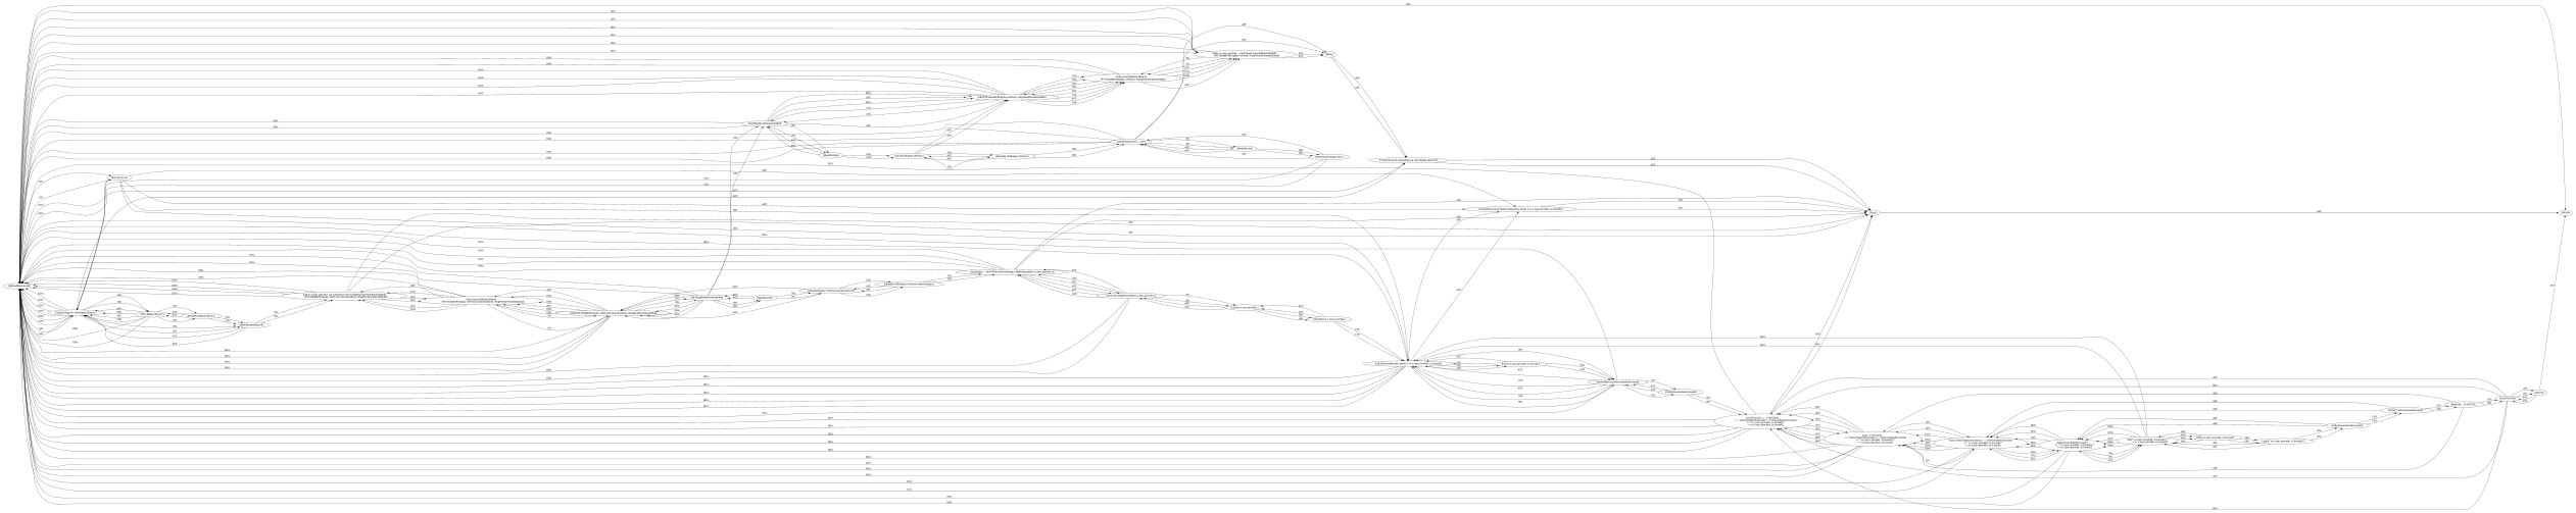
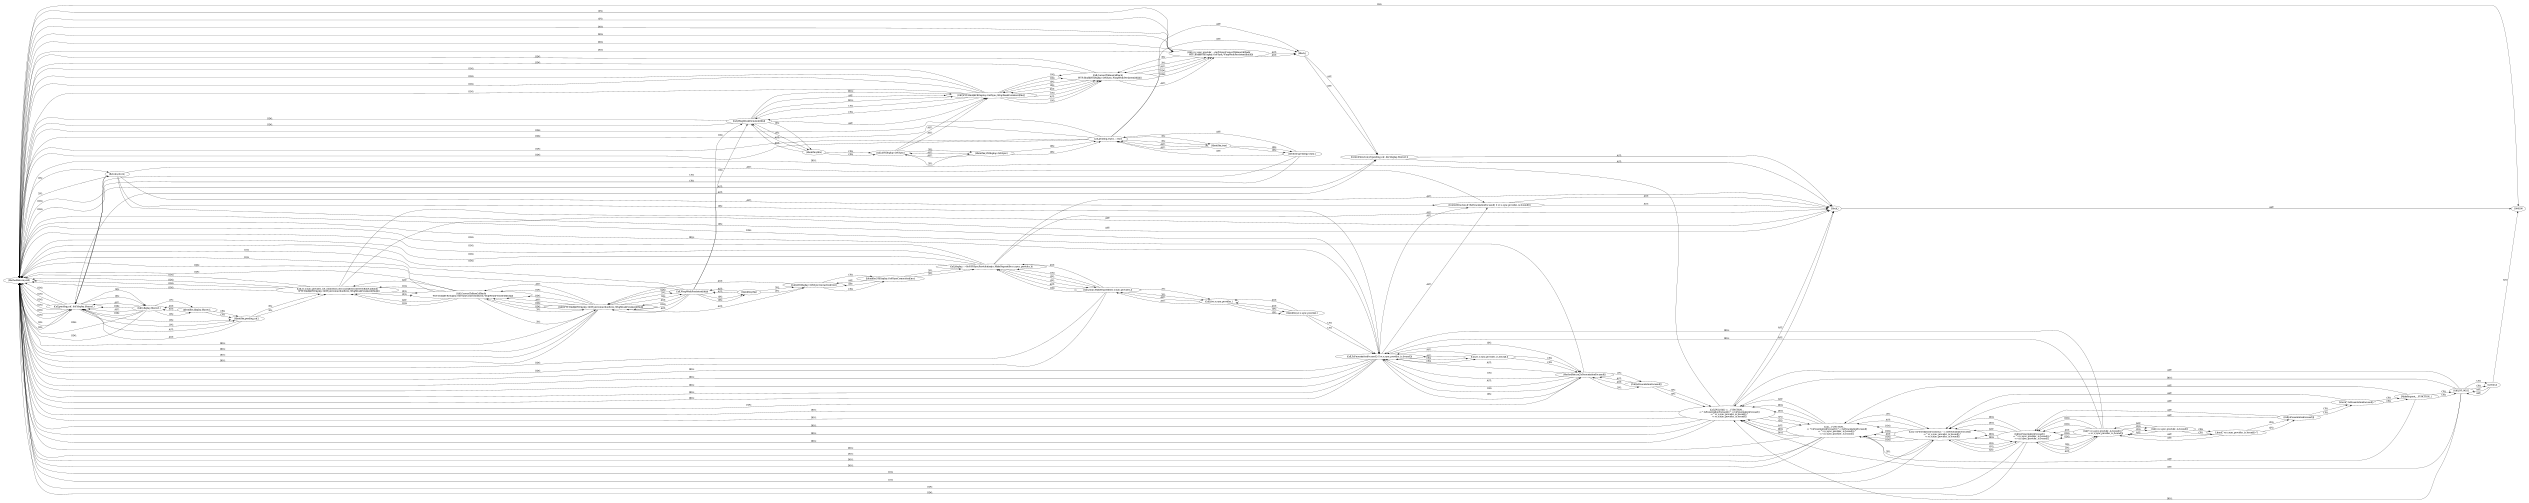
  digraph {
    fontname=Merriweather
    rankdir=LR
    node [fontname=Merriweather]
    edge [fontname=Merriweather]
    n1 [label="(MethodReturn,void)"]
    n2 [label="(Call,pending_raf_ && !display_blurred_)"]
    n3 [label="(Call,vr_v_sync_provider_->GetVSync(ConvertToBaseCallback(\n         WTF::Bind(&VRDisplay::OnVSync, WrapWeakPersistent(this)))))"]
    n4 [label="(Return,return;)"]
    1000100
    n6 [label="(ControlStructure,if (pending_raf_ && !display_blurred_))"]
    n7 [label="(Call,!display_blurred_)"]
    n8 [label="(Identifier,pending_raf_)"]
    n9 [label="(Block,)"]
    n10 [label="(Call,ConvertToBaseCallback(\n         WTF::Bind(&VRDisplay::OnVSync, WrapWeakPersistent(this))))"]
    n11 [label="(Call,!IsPresentationFocused() || vr_v_sync_provider_.is_bound())"]
    n12 [label="(ControlStructure,if (!IsPresentationFocused() || vr_v_sync_provider_.is_bound()))"]
    n13 [label="(Block,)"]
    n14 [label="(Call,&VRDisplay::OnVSyncConnectionError)"]
    n15 [label="(Identifier,VRDisplay::OnVSyncConnectionError)"]
    n16 [label="(Call,WTF::Bind(&VRDisplay::OnVSyncConnectionError, WrapWeakPersistent(this)))"]
    n17 [label="(Call,display_->GetVRVSyncProvider(mojo::MakeRequest(&vr_v_sync_provider_)))"]
    n18 [label="(Call,WrapWeakPersistent(this))"]
    n19 [label="(Call,ConvertToBaseCallback(\n       WTF::Bind(&VRDisplay::OnVSyncConnectionError, WrapWeakPersistent(this))))"]
    n20 [label="(Call,mojo::MakeRequest(&vr_v_sync_provider_))"]
    n21 [label="(Identifier,this)"]
    n22 [label="(Call,WrapWeakPersistent(this))"]
    n23 [label="(Call,WTF::Bind(&VRDisplay::OnVSync, WrapWeakPersistent(this)))"]
    n24 [label="(Identifier,this)"]
    n25 [label="(Call,vr_v_sync_provider_.set_connection_error_handler(ConvertToBaseCallback(\n       WTF::Bind(&VRDisplay::OnVSyncConnectionError, WrapWeakPersistent(this)))))"]
    n26 [label="(Identifier,display_blurred_)"]
    n27 [label="(Identifier,true)"]
    n28 [label="(Call,pending_vsync_ = true)"]
    n29 [label="(Identifier,pending_vsync_)"]
    n30 [label="(Call,&VRDisplay::OnVSync)"]
    n31 [label="(Identifier,VRDisplay::OnVSync)"]
    n32 [label="(Call,__FUNCTION__\n           << \": IsPresentationFocused()=\" << IsPresentationFocused()\n           << \" vr_v_sync_provider_.is_bound()=\"\n           << vr_v_sync_provider_.is_bound())"]
    n33 [label="(Call,DVLOG(1) << __FUNCTION__\n           << \": IsPresentationFocused()=\" << IsPresentationFocused()\n           << \" vr_v_sync_provider_.is_bound()=\"\n           << vr_v_sync_provider_.is_bound())"]
    n34 [label="(Call,\": IsPresentationFocused()=\" << IsPresentationFocused()\n           << \" vr_v_sync_provider_.is_bound()=\"\n           << vr_v_sync_provider_.is_bound())"]
    n35 [label="(Call,IsPresentationFocused()\n           << \" vr_v_sync_provider_.is_bound()=\"\n           << vr_v_sync_provider_.is_bound())"]
-   n36 [label="(Identifier,__FUNCTION__)"]
+   n36 [label="(MakeRequest,__FUNCTION__)"]
    n37 [label="(Call,DVLOG(1))"]
    n38 [label="(Literal,1)"]
    n39 [label="(Call,\" vr_v_sync_provider_.is_bound()=\"\n           << vr_v_sync_provider_.is_bound())"]
    n40 [label="(Literal,\": IsPresentationFocused()=\")"]
    n41 [label="(Call,vr_v_sync_provider_.is_bound())"]
    n42 [label="(Call,IsPresentationFocused())"]
    n43 [label="(Literal,\" vr_v_sync_provider_.is_bound()=\")"]
    n44 [label="(Call,vr_v_sync_provider_.is_bound())"]
    n45 [label="(MethodReturn,!IsPresentationFocused())"]
    n46 [label="(Call,IsPresentationFocused())"]
    n47 [label="(Call,&vr_v_sync_provider_)"]
    n48 [label="(Identifier,vr_v_sync_provider_)"]
    n1 -> n2 [label="CFG: "]
    n1 -> n2 [label="CFG: "]
    n1 -> n3 [label="CFG: "]
    n1 -> n3 [label="CFG: "]
    n1 -> n4 [label="CFG: "]
    n1 -> n4 [label="CFG: "]
    n1 -> 1000100 [label="DDG: "]
    n2 -> n1 [label="DDG: "]
    n2 -> n1 [label="DDG: "]
    n2 -> n1 [label="DDG: "]
    n2 -> n1 [label="DDG: "]
    n2 -> n1 [label="DDG: "]
    n2 -> n1 [label="DDG: "]
    n2 -> n6 [label="AST: "]
    n2 -> n6 [label="AST: "]
    n2 -> n7 [label="CFG: "]
    n2 -> n7 [label="CFG: "]
    n2 -> n8 [label="CFG: "]
    n2 -> n8 [label="CFG: "]
    n3 -> n1 [label="DDG: "]
    n3 -> n1 [label="DDG: "]
    n3 -> n1 [label="DDG: "]
    n3 -> n1 [label="DDG: "]
    n3 -> n9 [label="AST: "]
    n3 -> n9 [label="AST: "]
    n3 -> n10 [label="CFG: "]
    n3 -> n10 [label="CFG: "]
    n4 -> n1 [label="DDG: "]
    n4 -> n1 [label="DDG: "]
    n4 -> n11 [label="CFG: "]
    n4 -> n11 [label="CFG: "]
    n4 -> n12 [label="AST: "]
    n4 -> n12 [label="AST: "]
    n6 -> n13 [label="AST: "]
    n6 -> n13 [label="AST: "]
    n7 -> n1 [label="DDG: "]
    n7 -> n1 [label="DDG: "]
    n7 -> n2 [label="AST: "]
    n7 -> n2 [label="DDG: "]
    n7 -> n2 [label="AST: "]
    n7 -> n2 [label="DDG: "]
    n7 -> n26 [label="CFG: "]
    n7 -> n26 [label="CFG: "]
    n8 -> n2 [label="AST: "]
    n8 -> n2 [label="AST: "]
    n8 -> n25 [label="CFG: "]
    n8 -> n25 [label="CFG: "]
    n9 -> n6 [label="AST: "]
    n9 -> n6 [label="AST: "]
    n10 -> n1 [label="DDG: "]
    n10 -> n1 [label="DDG: "]
    n10 -> n3 [label="AST: "]
    n10 -> n3 [label="DDG: "]
    n10 -> n3 [label="AST: "]
    n10 -> n3 [label="DDG: "]
    n10 -> n23 [label="CFG: "]
    n10 -> n23 [label="CFG: "]
    n11 -> n1 [label="DDG: "]
    n11 -> n1 [label="DDG: "]
    n11 -> n1 [label="DDG: "]
    n11 -> n1 [label="DDG: "]
    n11 -> n1 [label="DDG: "]
    n11 -> n1 [label="DDG: "]
    n11 -> n12 [label="AST: "]
    n11 -> n12 [label="AST: "]
    n11 -> n44 [label="CFG: "]
    n11 -> n44 [label="CFG: "]
    n11 -> n45 [label="CFG: "]
    n11 -> n45 [label="CFG: "]
    n12 -> n13 [label="AST: "]
    n12 -> n13 [label="AST: "]
    n13 -> 1000100 [label="AST: "]
    n14 -> n15 [label="CFG: "]
    n14 -> n15 [label="CFG: "]
    n14 -> n16 [label="AST: "]
    n14 -> n16 [label="AST: "]
    n15 -> n14 [label="AST: "]
    n15 -> n14 [label="AST: "]
    n15 -> n17 [label="CFG: "]
    n15 -> n17 [label="CFG: "]
    n16 -> n1 [label="DDG: "]
    n16 -> n1 [label="DDG: "]
    n16 -> n1 [label="DDG: "]
    n16 -> n1 [label="DDG: "]
    n16 -> n18 [label="CFG: "]
    n16 -> n18 [label="CFG: "]
    n16 -> n19 [label="AST: "]
    n16 -> n19 [label="DDG: "]
    n16 -> n19 [label="DDG: "]
    n16 -> n19 [label="AST: "]
    n16 -> n19 [label="DDG: "]
    n16 -> n19 [label="DDG: "]
    n17 -> n1 [label="DDG: "]
    n17 -> n1 [label="DDG: "]
    n17 -> n1 [label="DDG: "]
    n17 -> n1 [label="DDG: "]
    n17 -> n13 [label="AST: "]
    n17 -> n13 [label="AST: "]
    n17 -> n20 [label="CFG: "]
    n17 -> n20 [label="CFG: "]
    n18 -> n1 [label="DDG: "]
    n18 -> n1 [label="DDG: "]
    n18 -> n16 [label="AST: "]
    n18 -> n16 [label="DDG: "]
    n18 -> n16 [label="AST: "]
    n18 -> n16 [label="DDG: "]
    n18 -> n21 [label="CFG: "]
    n18 -> n21 [label="CFG: "]
    n18 -> n22 [label="DDG: "]
    n18 -> n22 [label="DDG: "]
    n19 -> n1 [label="DDG: "]
    n19 -> n1 [label="DDG: "]
    n19 -> n16 [label="CFG: "]
    n19 -> n16 [label="CFG: "]
    n19 -> n25 [label="AST: "]
    n19 -> n25 [label="DDG: "]
    n19 -> n25 [label="AST: "]
    n19 -> n25 [label="DDG: "]
    n20 -> n1 [label="DDG: "]
    n20 -> n1 [label="DDG: "]
    n20 -> n17 [label="AST: "]
    n20 -> n17 [label="DDG: "]
    n20 -> n17 [label="AST: "]
    n20 -> n17 [label="DDG: "]
    n20 -> n47 [label="CFG: "]
    n20 -> n47 [label="CFG: "]
    n21 -> n14 [label="CFG: "]
    n21 -> n14 [label="CFG: "]
    n21 -> n18 [label="AST: "]
    n21 -> n18 [label="AST: "]
    n22 -> n1 [label="DDG: "]
    n22 -> n1 [label="DDG: "]
    n22 -> n23 [label="AST: "]
    n22 -> n23 [label="DDG: "]
    n22 -> n23 [label="AST: "]
    n22 -> n23 [label="DDG: "]
    n22 -> n24 [label="CFG: "]
    n22 -> n24 [label="CFG: "]
    n23 -> n1 [label="DDG: "]
    n23 -> n1 [label="DDG: "]
    n23 -> n1 [label="DDG: "]
    n23 -> n1 [label="DDG: "]
    n23 -> n10 [label="AST: "]
    n23 -> n10 [label="DDG: "]
    n23 -> n10 [label="DDG: "]
    n23 -> n10 [label="AST: "]
    n23 -> n10 [label="DDG: "]
    n23 -> n10 [label="DDG: "]
    n23 -> n22 [label="CFG: "]
    n23 -> n22 [label="CFG: "]
    n24 -> n22 [label="AST: "]
    n24 -> n22 [label="AST: "]
    n24 -> n30 [label="CFG: "]
    n24 -> n30 [label="CFG: "]
    n25 -> n1 [label="DDG: "]
    n25 -> n1 [label="DDG: "]
    n25 -> n1 [label="DDG: "]
    n25 -> n1 [label="DDG: "]
    n25 -> n13 [label="AST: "]
    n25 -> n13 [label="AST: "]
    n25 -> n19 [label="CFG: "]
    n25 -> n19 [label="CFG: "]
    n26 -> n7 [label="AST: "]
    n26 -> n7 [label="AST: "]
    n26 -> n8 [label="CFG: "]
    n26 -> n8 [label="CFG: "]
    n27 -> n28 [label="AST: "]
    n27 -> n28 [label="AST: "]
    n27 -> n29 [label="CFG: "]
    n27 -> n29 [label="CFG: "]
    n28 -> n1 [label="DDG: "]
    n28 -> n1 [label="DDG: "]
    n28 -> n1 [label="DDG: "]
    n28 -> n1 [label="DDG: "]
    n28 -> n9 [label="AST: "]
    n28 -> n9 [label="AST: "]
    n28 -> n27 [label="CFG: "]
    n28 -> n27 [label="CFG: "]
    n29 -> n2 [label="CFG: "]
    n29 -> n2 [label="CFG: "]
    n29 -> n28 [label="AST: "]
    n29 -> n28 [label="AST: "]
    n30 -> n23 [label="AST: "]
    n30 -> n23 [label="AST: "]
    n30 -> n31 [label="CFG: "]
    n30 -> n31 [label="CFG: "]
    n31 -> n28 [label="CFG: "]
    n31 -> n28 [label="CFG: "]
    n31 -> n30 [label="AST: "]
    n31 -> n30 [label="AST: "]
    n32 -> n1 [label="DDG: "]
    n32 -> n1 [label="DDG: "]
    n32 -> n1 [label="DDG: "]
    n32 -> n1 [label="DDG: "]
    n32 -> n33 [label="AST: "]
    n32 -> n33 [label="DDG: "]
    n32 -> n33 [label="DDG: "]
    n32 -> n33 [label="AST: "]
    n32 -> n33 [label="DDG: "]
    n32 -> n33 [label="DDG: "]
    n32 -> n34 [label="CFG: "]
    n32 -> n34 [label="CFG: "]
    n33 -> n1 [label="DDG: "]
    n33 -> n1 [label="DDG: "]
    n33 -> n1 [label="DDG: "]
    n33 -> n1 [label="DDG: "]
    n33 -> n1 [label="DDG: "]
    n33 -> n1 [label="DDG: "]
    n33 -> n13 [label="AST: "]
    n33 -> n13 [label="AST: "]
    n33 -> n32 [label="CFG: "]
    n33 -> n32 [label="CFG: "]
    n34 -> n1 [label="DDG: "]
    n34 -> n1 [label="DDG: "]
    n34 -> n32 [label="AST: "]
    n34 -> n32 [label="DDG: "]
    n34 -> n32 [label="DDG: "]
    n34 -> n32 [label="AST: "]
    n34 -> n32 [label="DDG: "]
    n34 -> n32 [label="DDG: "]
    n34 -> n35 [label="CFG: "]
    n34 -> n35 [label="CFG: "]
    n35 -> n1 [label="DDG: "]
    n35 -> n1 [label="DDG: "]
    n35 -> n34 [label="AST: "]
    n35 -> n34 [label="DDG: "]
    n35 -> n34 [label="DDG: "]
    n35 -> n34 [label="AST: "]
    n35 -> n34 [label="DDG: "]
    n35 -> n34 [label="DDG: "]
    n35 -> n39 [label="CFG: "]
    n35 -> n39 [label="CFG: "]
    n36 -> n32 [label="AST: "]
    n36 -> n32 [label="AST: "]
    n36 -> n37 [label="CFG: "]
    n36 -> n37 [label="CFG: "]
    n37 -> n33 [label="AST: "]
    n37 -> n33 [label="DDG: "]
    n37 -> n33 [label="AST: "]
    n37 -> n33 [label="DDG: "]
    n37 -> n38 [label="CFG: "]
    n37 -> n38 [label="CFG: "]
    n38 -> 1000100 [label="AST: "]
    n38 -> n37 [label="AST: "]
    n38 -> n37 [label="AST: "]
    n39 -> n11 [label="DDG: "]
    n39 -> n11 [label="DDG: "]
    n39 -> n35 [label="AST: "]
    n39 -> n35 [label="DDG: "]
    n39 -> n35 [label="DDG: "]
    n39 -> n35 [label="AST: "]
    n39 -> n35 [label="DDG: "]
    n39 -> n35 [label="DDG: "]
    n39 -> n41 [label="CFG: "]
    n39 -> n41 [label="CFG: "]
    n40 -> n34 [label="AST: "]
    n40 -> n34 [label="AST: "]
    n40 -> n36 [label="CFG: "]
    n40 -> n36 [label="CFG: "]
    n41 -> n39 [label="AST: "]
    n41 -> n39 [label="AST: "]
    n41 -> n43 [label="CFG: "]
    n41 -> n43 [label="CFG: "]
    n42 -> n35 [label="AST: "]
    n42 -> n35 [label="AST: "]
    n42 -> n40 [label="CFG: "]
    n42 -> n40 [label="CFG: "]
    n43 -> n39 [label="AST: "]
    n43 -> n39 [label="AST: "]
    n43 -> n42 [label="CFG: "]
    n43 -> n42 [label="CFG: "]
    n44 -> n11 [label="AST: "]
    n44 -> n11 [label="AST: "]
    n44 -> n45 [label="CFG: "]
    n44 -> n45 [label="CFG: "]
    n45 -> n1 [label="DDG: "]
    n45 -> n1 [label="DDG: "]
    n45 -> n11 [label="AST: "]
    n45 -> n11 [label="DDG: "]
    n45 -> n11 [label="AST: "]
    n45 -> n11 [label="DDG: "]
    n45 -> n46 [label="CFG: "]
    n45 -> n46 [label="CFG: "]
    n46 -> n33 [label="CFG: "]
    n46 -> n33 [label="CFG: "]
    n46 -> n45 [label="AST: "]
    n46 -> n45 [label="AST: "]
    n47 -> n20 [label="AST: "]
    n47 -> n20 [label="AST: "]
    n47 -> n48 [label="CFG: "]
    n47 -> n48 [label="CFG: "]
    n48 -> n11 [label="CFG: "]
    n48 -> n11 [label="CFG: "]
    n48 -> n47 [label="AST: "]
    n48 -> n47 [label="AST: "]
  }
